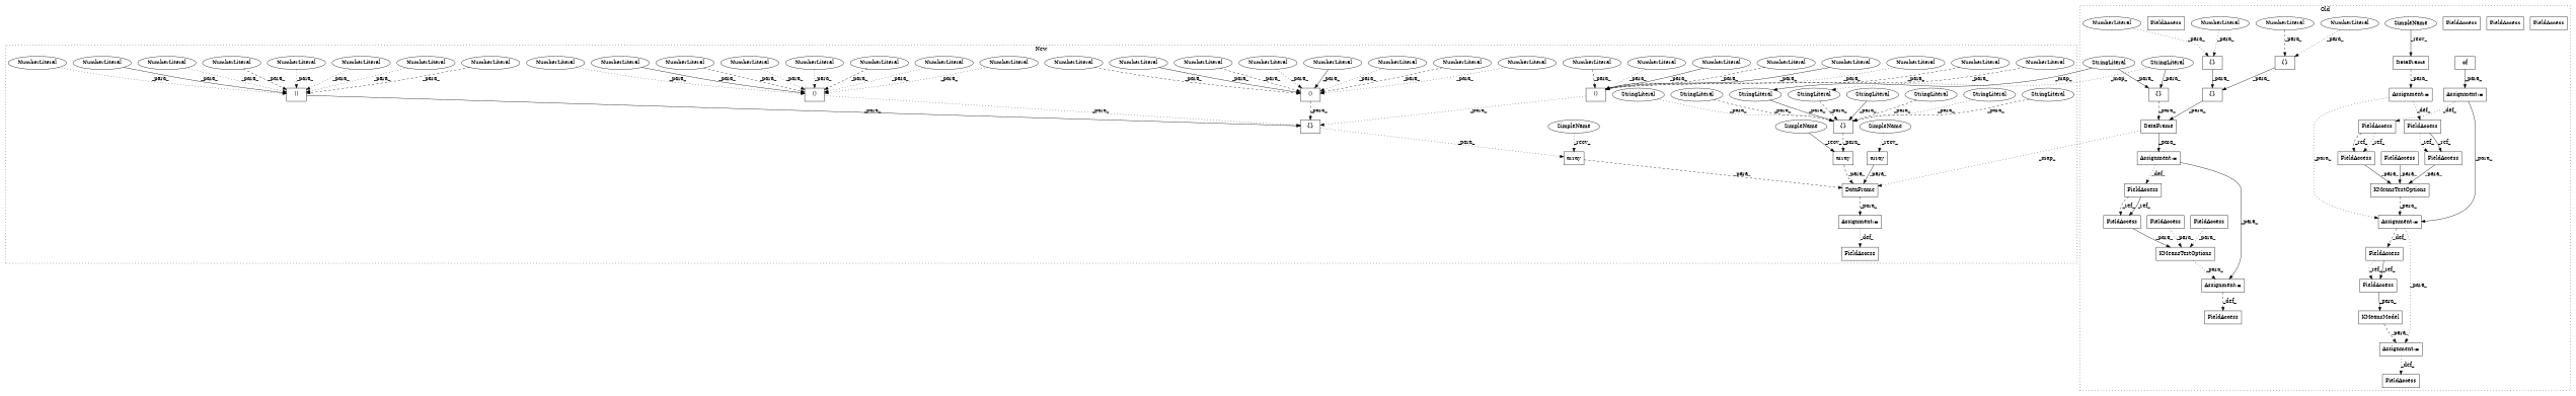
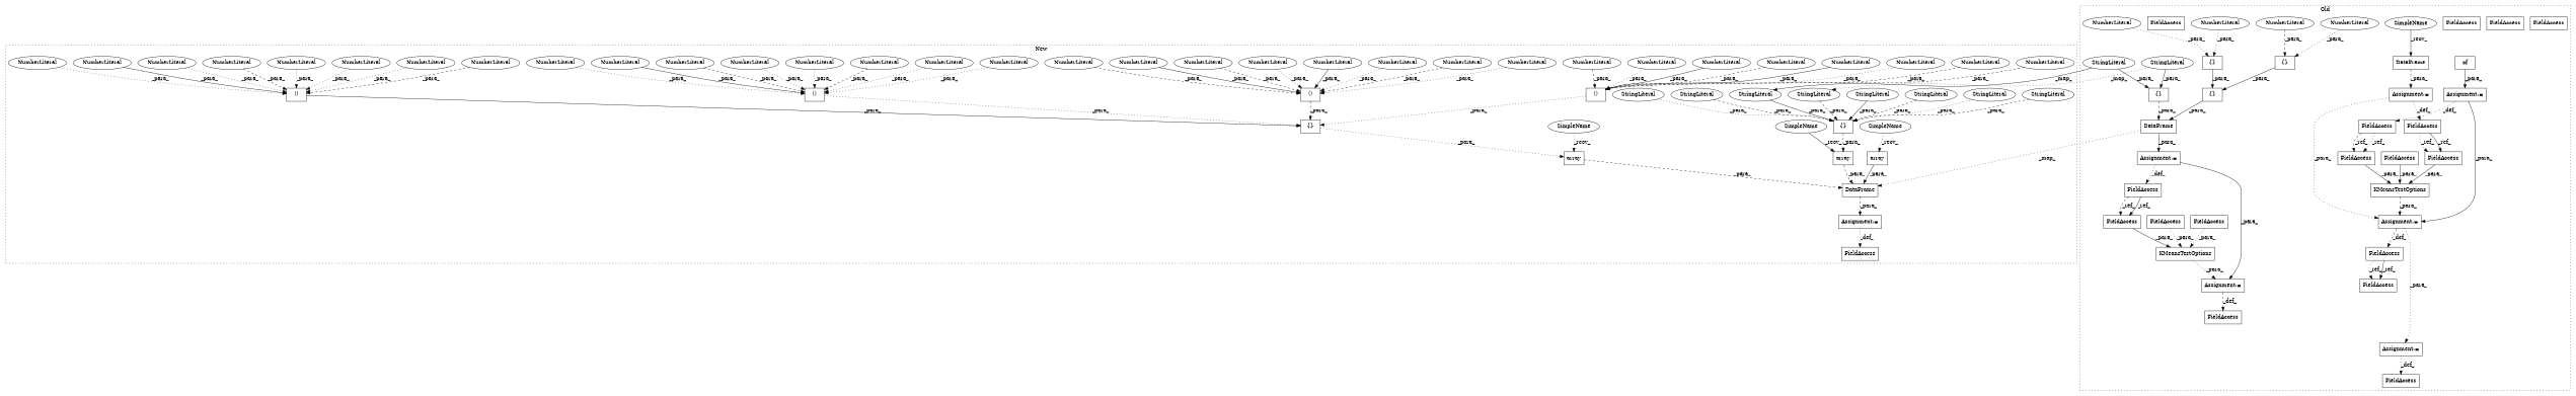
  digraph {
    fontname="DejaVu Serif"
    node [a=34 l=3 s=9022 shape=ellipse fontname="DejaVu Serif"]
    edge [style=dotted fontname="DejaVu Serif"]
-   n1 [a=32 l="12,1" label=KMeansModel s="9010,9039" shape=box]
    n2 [a=22 l=10 label=FieldAccess s=8999 shape=box]
    n3 [a=22 l=17 label=FieldAccess s=8898 shape=box]
    n4 [a=22 l=17 label=FieldAccess shape=box]
    n5 [a=32 l=4 label=of s=8801 shape=box]
    n6 [a=22 l=23 label=FieldAccess s=8773 shape=box]
    n7 [a=22 l=23 label=FieldAccess s=8969 shape=box]
    n8 [a=32 l="18,1" label=KMeansTestOptions s="8916,8992" shape=box]
    n9 [a=22 l=24 label=FieldAccess s=8944 shape=box]
    n10 [a=22 l=9 label=FieldAccess s=8934 shape=box]
    n11 [a=22 l=9 label=FieldAccess s=8739 shape=box]
    n12 [a=32 l=11 label=DataFrame s=8756 shape=box]
    n13 [a=7 l=1 label="Assignment:=" s=8796 shape=box]
    n14 [a=7 l=1 label="Assignment:=" s=8748 shape=box]
    n15 [a=7 l=1 label="Assignment:=" s=9009 shape=box]
    n16 [a=7 l=1 label="Assignment:=" s=8915 shape=box]
    n17 [a=32 l="10,1" label=DataFrame s="9065,9136" shape=box]
    n18 [a=4 l="1,1" label="{}" s="9093,9097" shape=box]
    n19 [l=1 label=NumberLiteral s=9096]
    n20 [a=4 l="1,1" label="{}" s="9086,9098" shape=box]
    n21 [l=1 label=NumberLiteral s=9094]
    n22 [a=4 l="1,1" label="{}" s="9127,9135" shape=box]
    n23 [a=22 l=19 label=FieldAccess s=9204 shape=box]
    n24 [a=4 l="1,1" label="{}" s="9087,9091" shape=box]
    n25 [l=1 label=NumberLiteral s=9090]
    n26 [l=1 label=NumberLiteral s=9088]
    n27 [a=22 l=11 label=FieldAccess s=9046 shape=box]
    n28 [a=22 l=11 label=FieldAccess s=9242 shape=box]
    n29 [a=32 l="18,1" label=KMeansTestOptions s="9224,9304" shape=box]
    n30 [a=22 l=25 label=FieldAccess s=9279 shape=box]
    n31 [a=22 l=24 label=FieldAccess s=9254 shape=box]
    n32 [a=7 l=1 label="Assignment:=" s=9223 shape=box]
    n33 [a=7 l=1 label="Assignment:=" s=9057 shape=box]
    n34 [a=45 label=StringLiteral s=9128]
    n35 [a=45 label=StringLiteral s=9132]
    n36 [a=22 l=11 label=FieldAccess s=9242 shape=box]
    n37 [a=22 l=17 label=FieldAccess shape=box]
    n38 [a=22 l=23 label=FieldAccess s=8969 shape=box]
    n39 [a=42 l=6 label=SimpleName s=8749]
    n40 [a=22 l=9 label=FieldAccess s=8934 shape=box]
    n41 [a=32 l="6,1" label=array s="8619,8643" shape=box]
    n42 [a=22 l=10 label=FieldAccess s=8073 shape=box]
    n43 [a=106 l=115 label="()" s=8128 shape=box]
    n44 [a=4 l="6,2" label="{}" s="8122,8609" shape=box]
    n45 [a=106 l=115 label="()" s=8372 shape=box]
    n46 [a=4 l="1,1" label="{}" s="8669,8701" shape=box]
    n47 [a=106 l=115 label="()" s=8250 shape=box]
    n48 [label=NumberLiteral s=8346]
    n49 [a=106 l=115 label="()" s=8494 shape=box]
    n50 [label=NumberLiteral s=8419]
    n51 [l=4 label=NumberLiteral s=8483]
    n52 [label=NumberLiteral s=8387]
    n53 [label=NumberLiteral s=8176]
    n54 [label=NumberLiteral s=8403]
    n55 [label=NumberLiteral s=8362]
    n56 [label=NumberLiteral s=8330]
    n57 [label=NumberLiteral s=8224]
    n58 [label=NumberLiteral s=8208]
    n59 [label=NumberLiteral s=8590]
    n60 [label=NumberLiteral s=8298]
    n61 [label=NumberLiteral s=8526]
    n62 [label=NumberLiteral s=8250]
    n63 [label=NumberLiteral s=8558]
    n64 [label=NumberLiteral s=8494]
    n65 [label=NumberLiteral s=8282]
    n66 [label=NumberLiteral s=8435]
    n67 [label=NumberLiteral s=8467]
    n68 [label=NumberLiteral s=8314]
    n69 [label=NumberLiteral s=8451]
    n70 [label=NumberLiteral s=8606]
    n71 [label=NumberLiteral s=8542]
    n72 [label=NumberLiteral s=8266]
    n73 [label=NumberLiteral s=8144]
    n74 [label=NumberLiteral s=8192]
    n75 [label=NumberLiteral s=8574]
    n76 [label=NumberLiteral s=8128]
    n77 [l=2 label=NumberLiteral s=8372]
    n78 [label=NumberLiteral s=8240]
    n79 [label=NumberLiteral s=8510]
    n80 [label=NumberLiteral s=8160]
    n81 [a=32 l="6,1" label=array s="8651,8702" shape=box]
    n82 [a=32 l="6,1" label=array s="8107,8611" shape=box]
    n83 [a=7 l=1 label="Assignment:=" s=8083 shape=box]
    n84 [a=45 label=StringLiteral s=8698]
    n85 [a=45 label=StringLiteral s=8682]
    n86 [a=45 label=StringLiteral s=8694]
    n87 [a=45 label=StringLiteral s=8690]
    n88 [a=45 label=StringLiteral s=8686]
    n89 [a=45 label=StringLiteral s=8678]
    n90 [a=32 l="10,1" label=DataFrame s="8091,8703" shape=box]
    n91 [a=45 label=StringLiteral s=8670]
    n92 [a=45 label=StringLiteral s=8674]
    n93 [a=42 l=5 label=SimpleName s=8101]
    n94 [a=42 l=5 label=SimpleName s=8645]
    n95 [a=42 l=5 label=SimpleName s=8613]
    subgraph cluster_1 {
      label=Old
      style=dotted
-     n1
      n2
      n3
      n4
      n5
      n6
      n7
      n8
      n9
      n10
      n11
      n12
      n13
      n14
      n15
      n16
      n17
      n18
      n19
      n20
      n21
      n22
      n23
      n24
      n25
      n26
      n27
      n28
      n29
      n30
      n31
      n32
      n33
      n34
      n35
      n36
      n37
      n38
      n39
      n40
    }
    subgraph cluster_2 {
      label=New
      style=dotted
      n41
      n42
      n43
      n44
      n45
      n46
      n47
      n48
      n49
      n50
      n51
      n52
      n53
      n54
      n55
      n56
      n57
      n58
      n59
      n60
      n61
      n62
      n63
      n64
      n65
      n66
      n67
      n68
      n69
      n70
      n71
      n72
      n73
      n74
      n75
      n76
      n77
      n78
      n79
      n80
      n81
      n82
      n83
      n84
      n85
      n86
      n87
      n88
      n89
      n90
      n91
      n92
      n93
      n94
      n95
    }
-   n1 -> n15 [label=_para_ style=dashed]
    n3 -> n37 [label=_ref_]
    n3 -> n37 [label=_ref_ style=solid]
    n5 -> n13 [label=_para_ style=solid]
    n6 -> n38 [label=_ref_]
    n6 -> n38 [label=_ref_ style=dashed]
    n8 -> n16 [label=_para_ style=dashed]
    n9 -> n8 [label=_para_ style=solid]
    n11 -> n40 [label=_ref_ style=solid]
    n11 -> n40 [label=_ref_]
    n12 -> n14 [label=_para_ style=dashed]
    n13 -> n6 [label=_def_]
    n13 -> n16 [label=_para_ style=solid]
    n14 -> n11 [label=_def_]
    n14 -> n16 [label=_para_]
    n15 -> n2 [label=_def_]
    n16 -> n3 [label=_def_ style=dashed]
    n16 -> n15 [label=_para_]
    n17 -> n33 [label=_para_ style=solid]
    n17 -> n90 [label=_map_]
    n18 -> n20 [label=_para_ style=solid]
    n19 -> n18 [label=_para_]
    n20 -> n17 [label=_para_ style=solid]
    n21 -> n18 [label=_para_]
    n22 -> n17 [label=_para_ style=dashed]
    n24 -> n20 [label=_para_ style=solid]
    n25 -> n24 [label=_para_]
    n26 -> n24 [label=_para_ style=dashed]
    n27 -> n36 [label=_ref_ style=dashed]
    n27 -> n36 [label=_ref_ style=solid]
    n29 -> n32 [label=_para_]
    n30 -> n29 [label=_para_]
    n31 -> n29 [label=_para_]
    n32 -> n23 [label=_def_ style=dashed]
    n33 -> n27 [label=_def_]
    n33 -> n32 [label=_para_ style=solid]
    n34 -> n22 [label=_para_ style=solid]
    n34 -> n91 [label=_map_]
    n35 -> n22 [label=_para_ style=solid]
    n35 -> n92 [label=_map_ style=solid]
    n36 -> n29 [label=_para_ style=solid]
-   n37 -> n1 [label=_para_ style=solid]
    n38 -> n8 [label=_para_ style=solid]
    n39 -> n12 [label=_recv_ style=solid]
    n40 -> n8 [label=_para_ style=solid]
    n41 -> n90 [label=_para_ style=solid]
    n43 -> n44 [label=_para_ style=dashed]
    n44 -> n82 [label=_para_]
    n45 -> n44 [label=_para_]
    n46 -> n81 [label=_para_ style=dashed]
    n47 -> n44 [label=_para_ style=solid]
    n48 -> n47 [label=_para_ style=dashed]
    n49 -> n44 [label=_para_]
    n50 -> n45 [label=_para_]
    n51 -> n45 [label=_para_]
    n52 -> n45 [label=_para_ style=dashed]
    n53 -> n43 [label=_para_]
    n54 -> n45 [label=_para_]
    n55 -> n47 [label=_para_ style=solid]
    n56 -> n47 [label=_para_]
    n57 -> n43 [label=_para_ style=dashed]
    n58 -> n43 [label=_para_]
    n59 -> n49 [label=_para_ style=dashed]
    n60 -> n47 [label=_para_ style=dashed]
    n61 -> n49 [label=_para_ style=dashed]
    n62 -> n47 [label=_para_]
    n63 -> n49 [label=_para_]
    n64 -> n49 [label=_para_ style=solid]
    n65 -> n47 [label=_para_]
    n66 -> n45 [label=_para_]
    n67 -> n45 [label=_para_]
    n68 -> n47 [label=_para_]
    n69 -> n45 [label=_para_ style=dashed]
    n70 -> n49 [label=_para_ style=dashed]
    n71 -> n49 [label=_para_ style=solid]
    n72 -> n47 [label=_para_]
    n73 -> n43 [label=_para_]
    n74 -> n43 [label=_para_ style=dashed]
    n75 -> n49 [label=_para_]
    n76 -> n43 [label=_para_ style=dashed]
    n77 -> n45 [label=_para_ style=solid]
    n78 -> n43 [label=_para_ style=solid]
    n79 -> n49 [label=_para_ style=dashed]
    n80 -> n43 [label=_para_ style=solid]
    n81 -> n90 [label=_para_ style=dashed]
    n82 -> n90 [label=_para_ style=dashed]
    n83 -> n42 [label=_def_]
    n84 -> n46 [label=_para_ style=dashed]
    n85 -> n46 [label=_para_]
    n86 -> n46 [label=_para_ style=dashed]
    n87 -> n46 [label=_para_]
    n88 -> n46 [label=_para_ style=dashed]
    n89 -> n46 [label=_para_ style=solid]
    n90 -> n83 [label=_para_ style=dashed]
    n91 -> n46 [label=_para_ style=dashed]
    n92 -> n46 [label=_para_ style=solid]
    n93 -> n82 [label=_recv_]
    n94 -> n81 [label=_recv_ style=solid]
    n95 -> n41 [label=_recv_]
  }
